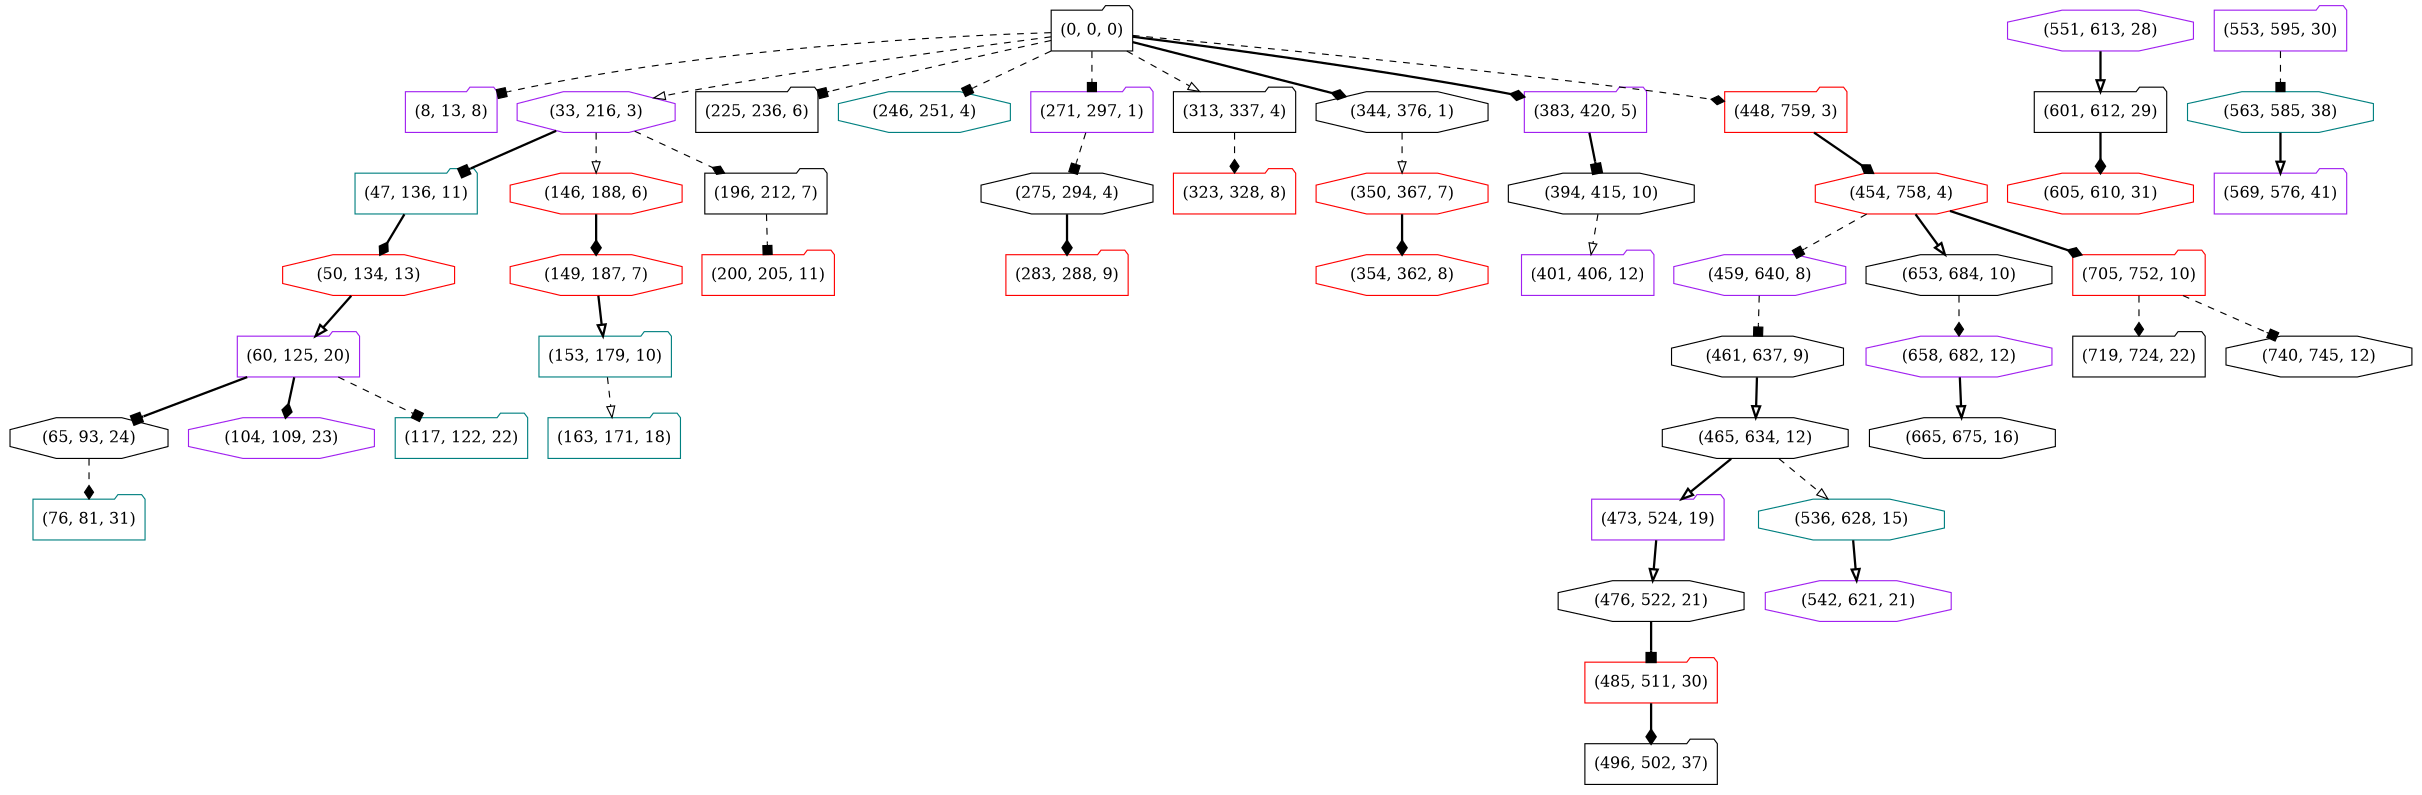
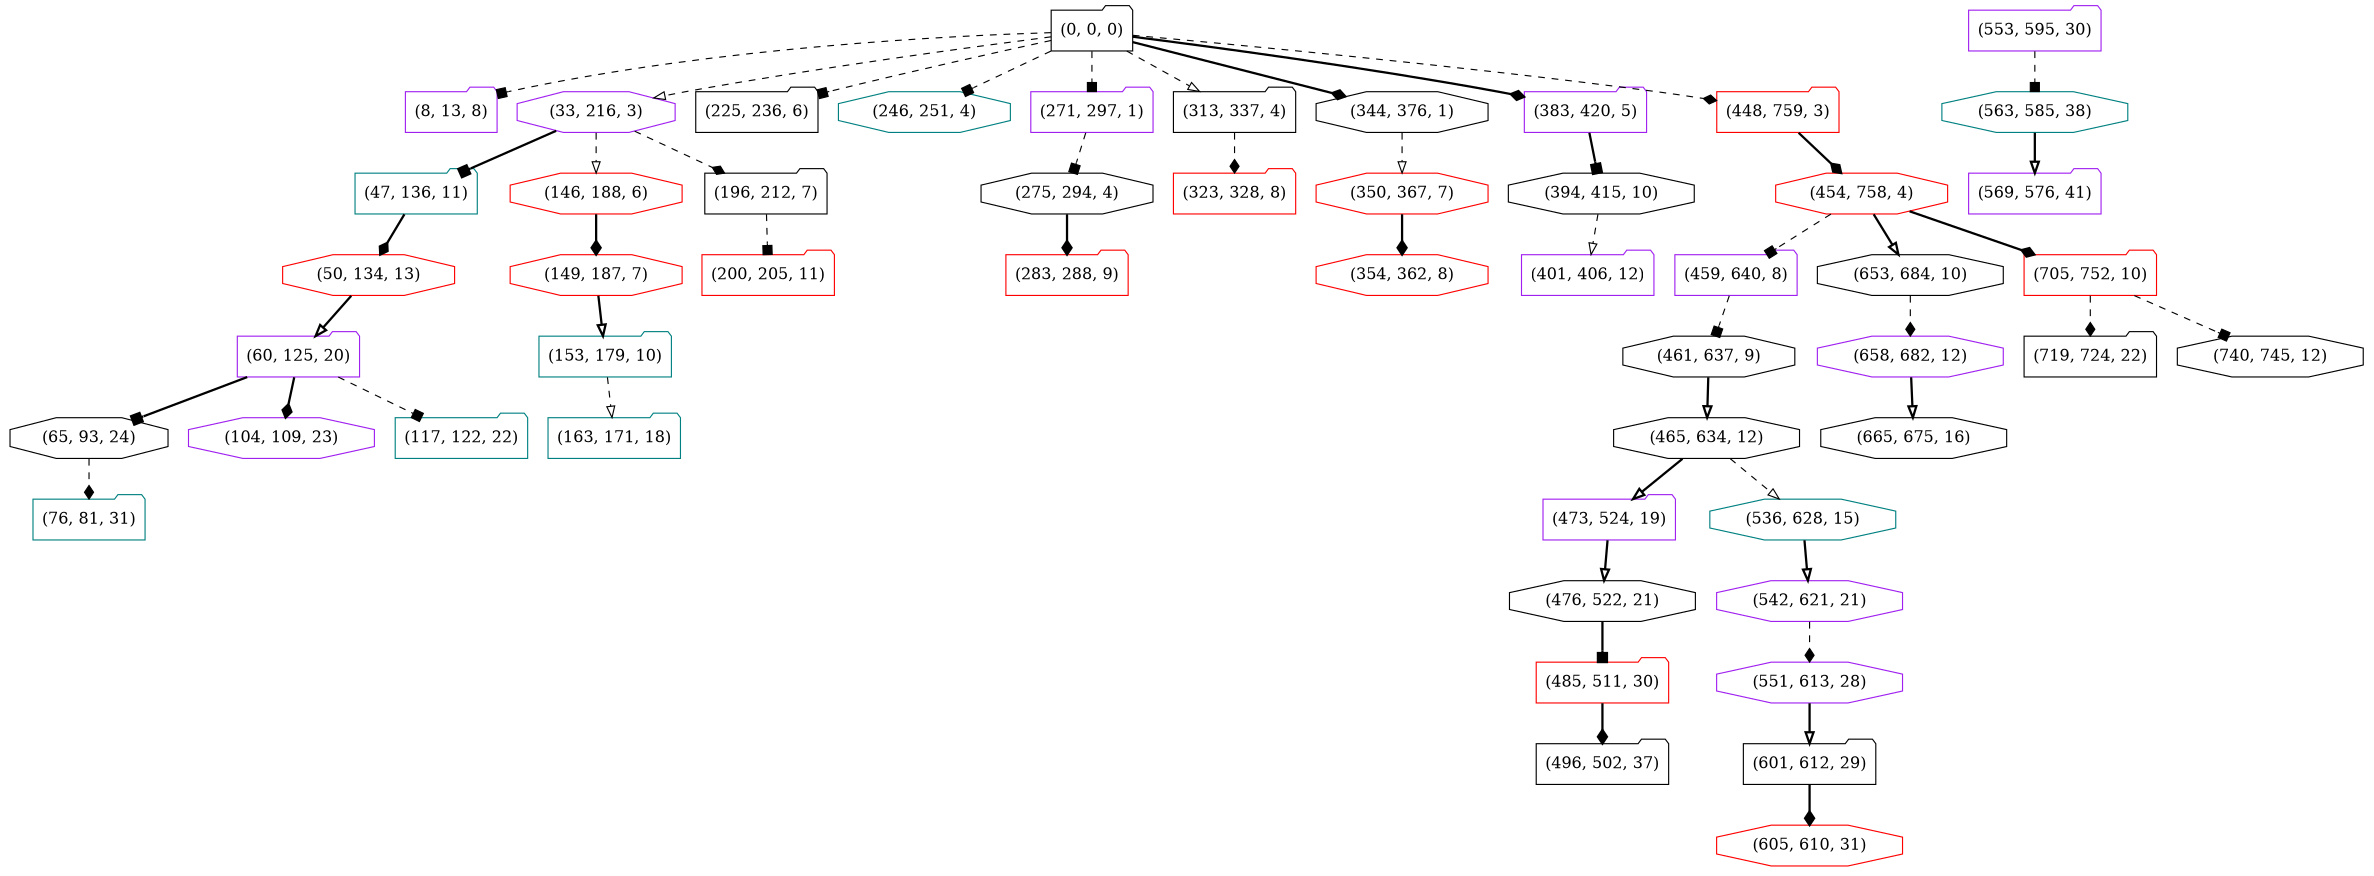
  digraph {
    node [color=black shape=folder]
    edge [arrowhead=diamond style=dashed]
    "(8, 13, 8)" [color=purple]
    "(0, 0, 0)"
    "(33, 216, 3)" [color=purple shape=octagon]
    "(225, 236, 6)"
    "(246, 251, 4)" [color=teal shape=octagon]
    "(271, 297, 1)" [color=purple]
    "(313, 337, 4)"
    "(344, 376, 1)" [shape=octagon]
    "(383, 420, 5)" [color=purple]
    "(448, 759, 3)" [color=red]
    "(47, 136, 11)" [color=teal]
    "(146, 188, 6)" [color=red shape=octagon]
    "(196, 212, 7)"
    "(275, 294, 4)" [shape=octagon]
    "(323, 328, 8)" [color=red]
    "(350, 367, 7)" [color=red shape=octagon]
    "(394, 415, 10)" [shape=octagon]
    "(454, 758, 4)" [color=red shape=octagon]
    "(50, 134, 13)" [color=red shape=octagon]
    "(149, 187, 7)" [color=red shape=octagon]
    "(200, 205, 11)" [color=red]
    "(60, 125, 20)" [color=purple]
    "(65, 93, 24)" [shape=octagon]
    "(104, 109, 23)" [color=purple shape=octagon]
    "(117, 122, 22)" [color=teal]
    "(76, 81, 31)" [color=teal]
    "(153, 179, 10)" [color=teal]
    "(163, 171, 18)" [color=teal]
    "(283, 288, 9)" [color=red]
    "(354, 362, 8)" [color=red shape=octagon]
    "(401, 406, 12)" [color=purple]
-   "(459, 640, 8)" [color=purple shape=octagon]
+   "(459, 640, 8)" [color=purple]
    "(653, 684, 10)" [shape=octagon]
    "(705, 752, 10)" [color=red]
    "(461, 637, 9)" [shape=octagon]
    "(658, 682, 12)" [color=purple shape=octagon]
    "(719, 724, 22)"
    "(740, 745, 12)" [shape=octagon]
    "(465, 634, 12)" [shape=octagon]
    "(473, 524, 19)" [color=purple]
    "(536, 628, 15)" [color=teal shape=octagon]
    "(476, 522, 21)" [shape=octagon]
    "(542, 621, 21)" [color=purple shape=octagon]
    "(485, 511, 30)" [color=red]
    "(496, 502, 37)"
    "(551, 613, 28)" [color=purple shape=octagon]
    "(601, 612, 29)"
    "(553, 595, 30)" [color=purple]
    "(563, 585, 38)" [color=teal shape=octagon]
    "(605, 610, 31)" [color=red shape=octagon]
    "(569, 576, 41)" [color=purple]
    "(665, 675, 16)" [shape=octagon]
    "(0, 0, 0)" -> "(8, 13, 8)" [arrowhead=box]
    "(0, 0, 0)" -> "(33, 216, 3)" [arrowhead=onormal]
    "(0, 0, 0)" -> "(225, 236, 6)" [arrowhead=box]
    "(0, 0, 0)" -> "(246, 251, 4)" [arrowhead=box]
    "(0, 0, 0)" -> "(271, 297, 1)" [arrowhead=box]
    "(0, 0, 0)" -> "(313, 337, 4)" [arrowhead=onormal]
    "(0, 0, 0)" -> "(344, 376, 1)" [style=bold]
    "(0, 0, 0)" -> "(383, 420, 5)" [style=bold]
    "(0, 0, 0)" -> "(448, 759, 3)"
    "(33, 216, 3)" -> "(47, 136, 11)" [arrowhead=box style=bold]
    "(33, 216, 3)" -> "(146, 188, 6)" [arrowhead=onormal]
    "(33, 216, 3)" -> "(196, 212, 7)"
    "(271, 297, 1)" -> "(275, 294, 4)" [arrowhead=box]
    "(313, 337, 4)" -> "(323, 328, 8)"
    "(344, 376, 1)" -> "(350, 367, 7)" [arrowhead=onormal]
    "(383, 420, 5)" -> "(394, 415, 10)" [arrowhead=box style=bold]
    "(448, 759, 3)" -> "(454, 758, 4)" [style=bold]
    "(47, 136, 11)" -> "(50, 134, 13)" [style=bold]
    "(146, 188, 6)" -> "(149, 187, 7)" [style=bold]
    "(196, 212, 7)" -> "(200, 205, 11)" [arrowhead=box]
    "(275, 294, 4)" -> "(283, 288, 9)" [style=bold]
    "(350, 367, 7)" -> "(354, 362, 8)" [style=bold]
    "(394, 415, 10)" -> "(401, 406, 12)" [arrowhead=onormal]
    "(454, 758, 4)" -> "(459, 640, 8)" [arrowhead=box]
    "(454, 758, 4)" -> "(653, 684, 10)" [arrowhead=onormal style=bold]
    "(454, 758, 4)" -> "(705, 752, 10)" [style=bold]
    "(50, 134, 13)" -> "(60, 125, 20)" [arrowhead=onormal style=bold]
    "(149, 187, 7)" -> "(153, 179, 10)" [arrowhead=onormal style=bold]
    "(60, 125, 20)" -> "(65, 93, 24)" [arrowhead=box style=bold]
    "(60, 125, 20)" -> "(104, 109, 23)" [style=bold]
    "(60, 125, 20)" -> "(117, 122, 22)" [arrowhead=box]
    "(65, 93, 24)" -> "(76, 81, 31)"
    "(153, 179, 10)" -> "(163, 171, 18)" [arrowhead=onormal]
    "(459, 640, 8)" -> "(461, 637, 9)" [arrowhead=box]
    "(653, 684, 10)" -> "(658, 682, 12)"
    "(705, 752, 10)" -> "(719, 724, 22)"
    "(705, 752, 10)" -> "(740, 745, 12)" [arrowhead=box]
    "(461, 637, 9)" -> "(465, 634, 12)" [arrowhead=onormal style=bold]
    "(658, 682, 12)" -> "(665, 675, 16)" [arrowhead=onormal style=bold]
    "(465, 634, 12)" -> "(473, 524, 19)" [arrowhead=onormal style=bold]
    "(465, 634, 12)" -> "(536, 628, 15)" [arrowhead=onormal]
    "(473, 524, 19)" -> "(476, 522, 21)" [arrowhead=onormal style=bold]
    "(536, 628, 15)" -> "(542, 621, 21)" [arrowhead=onormal style=bold]
    "(476, 522, 21)" -> "(485, 511, 30)" [arrowhead=box style=bold]
+   "(542, 621, 21)" -> "(551, 613, 28)"
    "(485, 511, 30)" -> "(496, 502, 37)" [style=bold]
    "(551, 613, 28)" -> "(601, 612, 29)" [arrowhead=onormal style=bold]
    "(601, 612, 29)" -> "(605, 610, 31)" [style=bold]
    "(553, 595, 30)" -> "(563, 585, 38)" [arrowhead=box]
    "(563, 585, 38)" -> "(569, 576, 41)" [arrowhead=onormal style=bold]
  }
